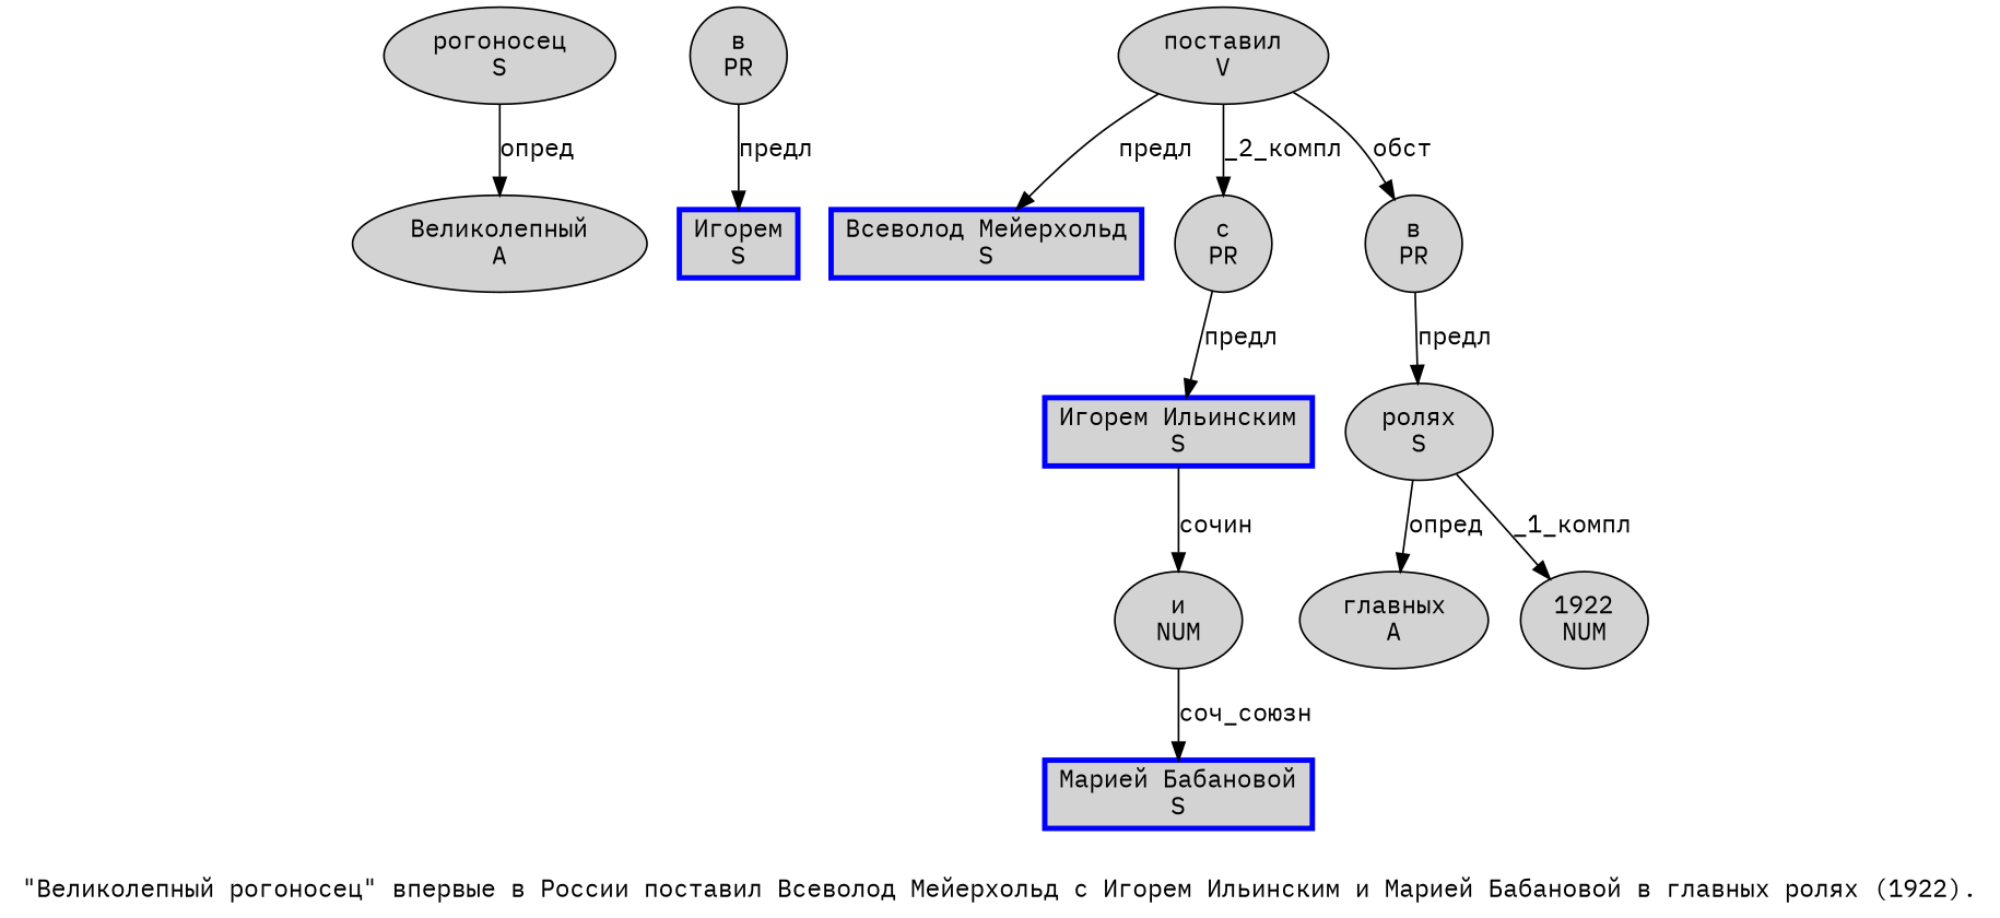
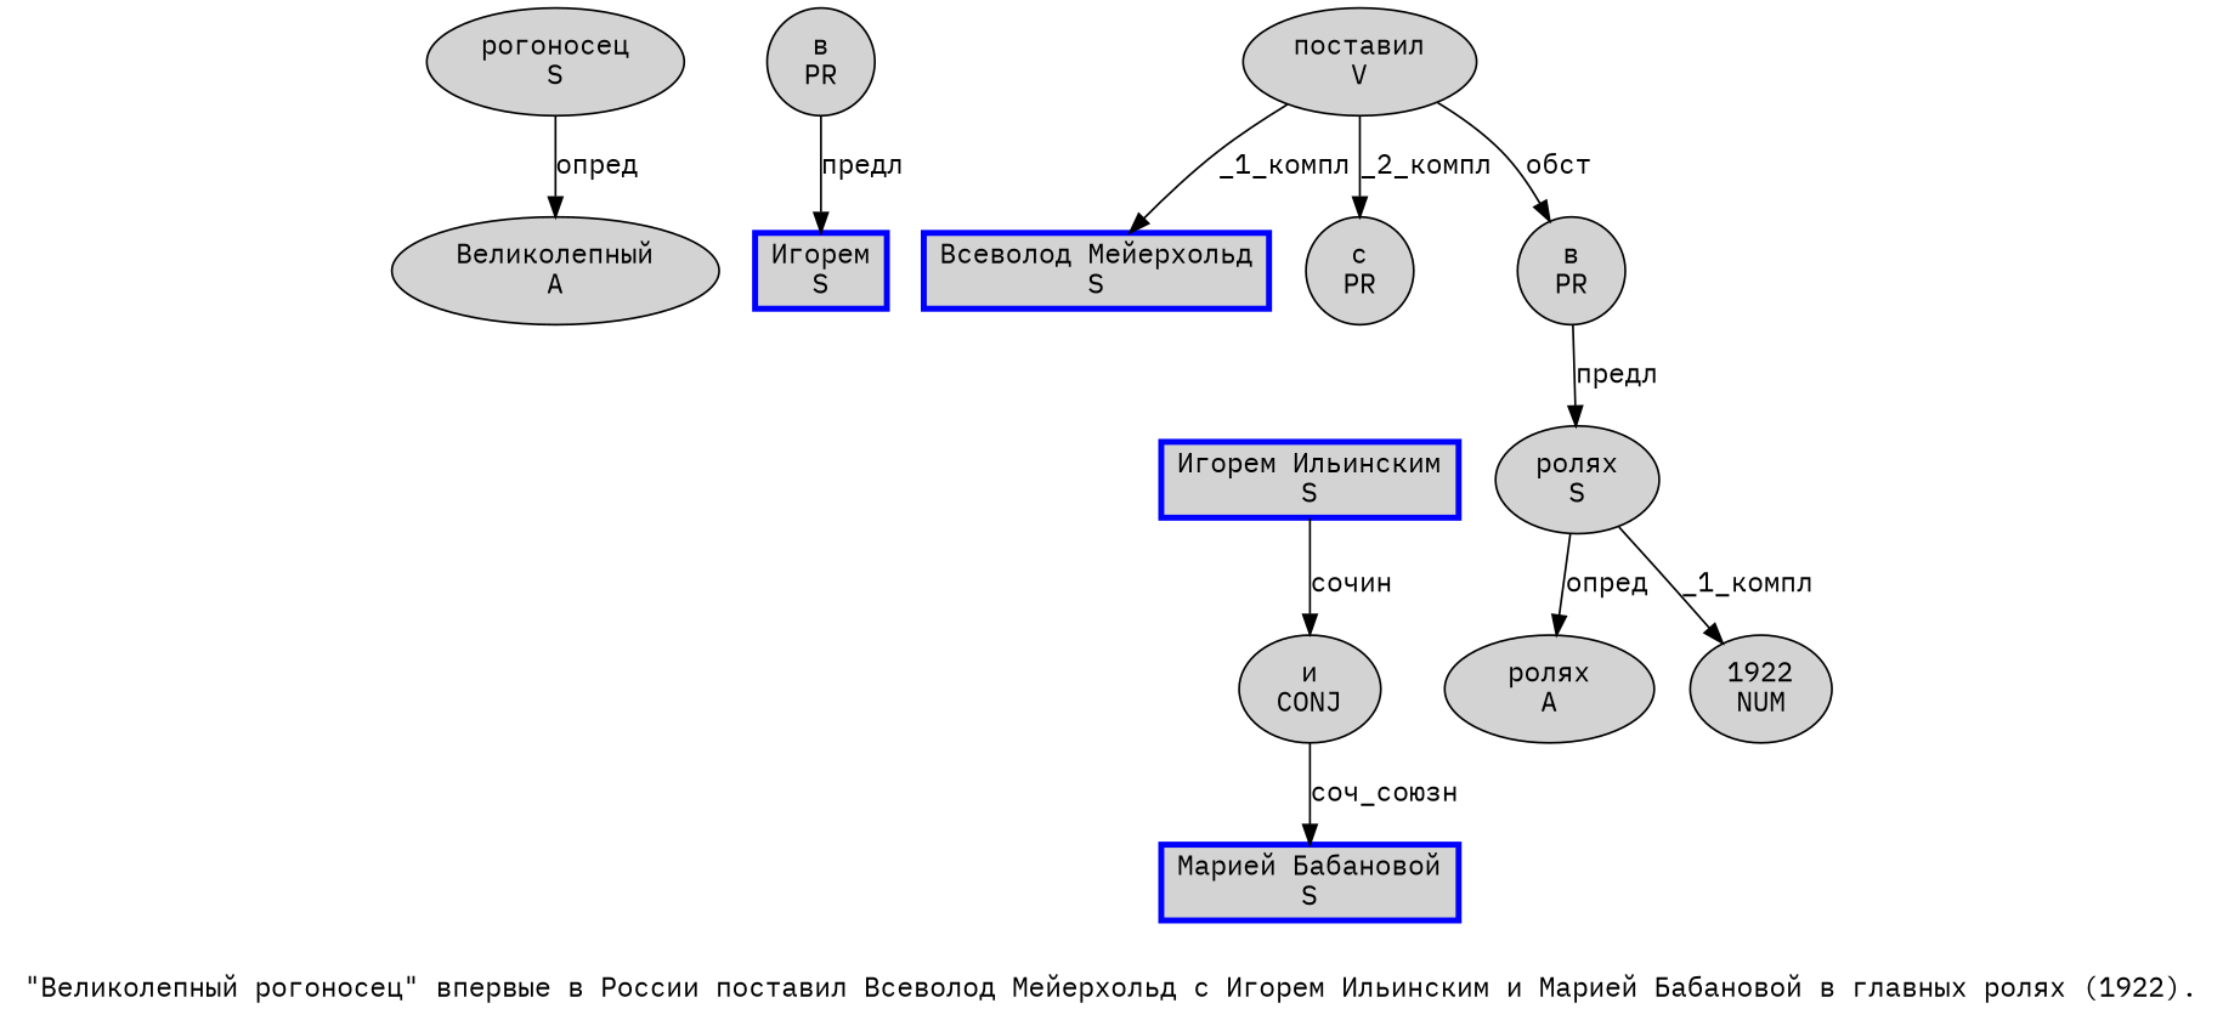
  digraph {
    fontname="IBM Plex Mono"
    label="\"Великолепный рогоносец\" впервые в России поставил Всеволод Мейерхольд с Игорем Ильинским и Марией Бабановой в главных ролях (1922)."
    node [fillcolor=lightgray fontname="IBM Plex Mono" penwidth=1 shape=ellipse style=filled]
    edge [fontname="IBM Plex Mono"]
    n1 [label="Великолепный\nA"]
    n2 [label="рогоносец\nS"]
    n3 [label="в\nPR"]
    n4 [color=blue label="Игорем\nS" penwidth=3 shape=box]
    n5 [label="поставил\nV"]
    n6 [color=blue label="Всеволод Мейерхольд\nS" penwidth=3 shape=box]
    n7 [label="с\nPR"]
    n8 [label="в\nPR"]
    n9 [color=blue label="Игорем Ильинским\nS" penwidth=3 shape=box]
    n10 [label="ролях\nS"]
-   n11 [label="и\nNUM"]
+   n11 [label="и\nCONJ"]
    n12 [color=blue label="Марией Бабановой\nS" penwidth=3 shape=box]
-   n13 [label="главных\nA"]
+   n13 [label="ролях\nA"]
    n14 [label="1922\nNUM"]
    n2 -> n1 [label="опред"]
    n3 -> n4 [label="предл"]
-   n5 -> n6 [label="предл"]
+   n5 -> n6 [label="_1_компл"]
    n5 -> n7 [label="_2_компл"]
    n5 -> n8 [label="обст"]
-   n7 -> n9 [label="предл"]
    n8 -> n10 [label="предл"]
    n9 -> n11 [label="сочин"]
    n10 -> n13 [label="опред"]
    n10 -> n14 [label="_1_компл"]
    n11 -> n12 [label="соч_союзн"]
  }
